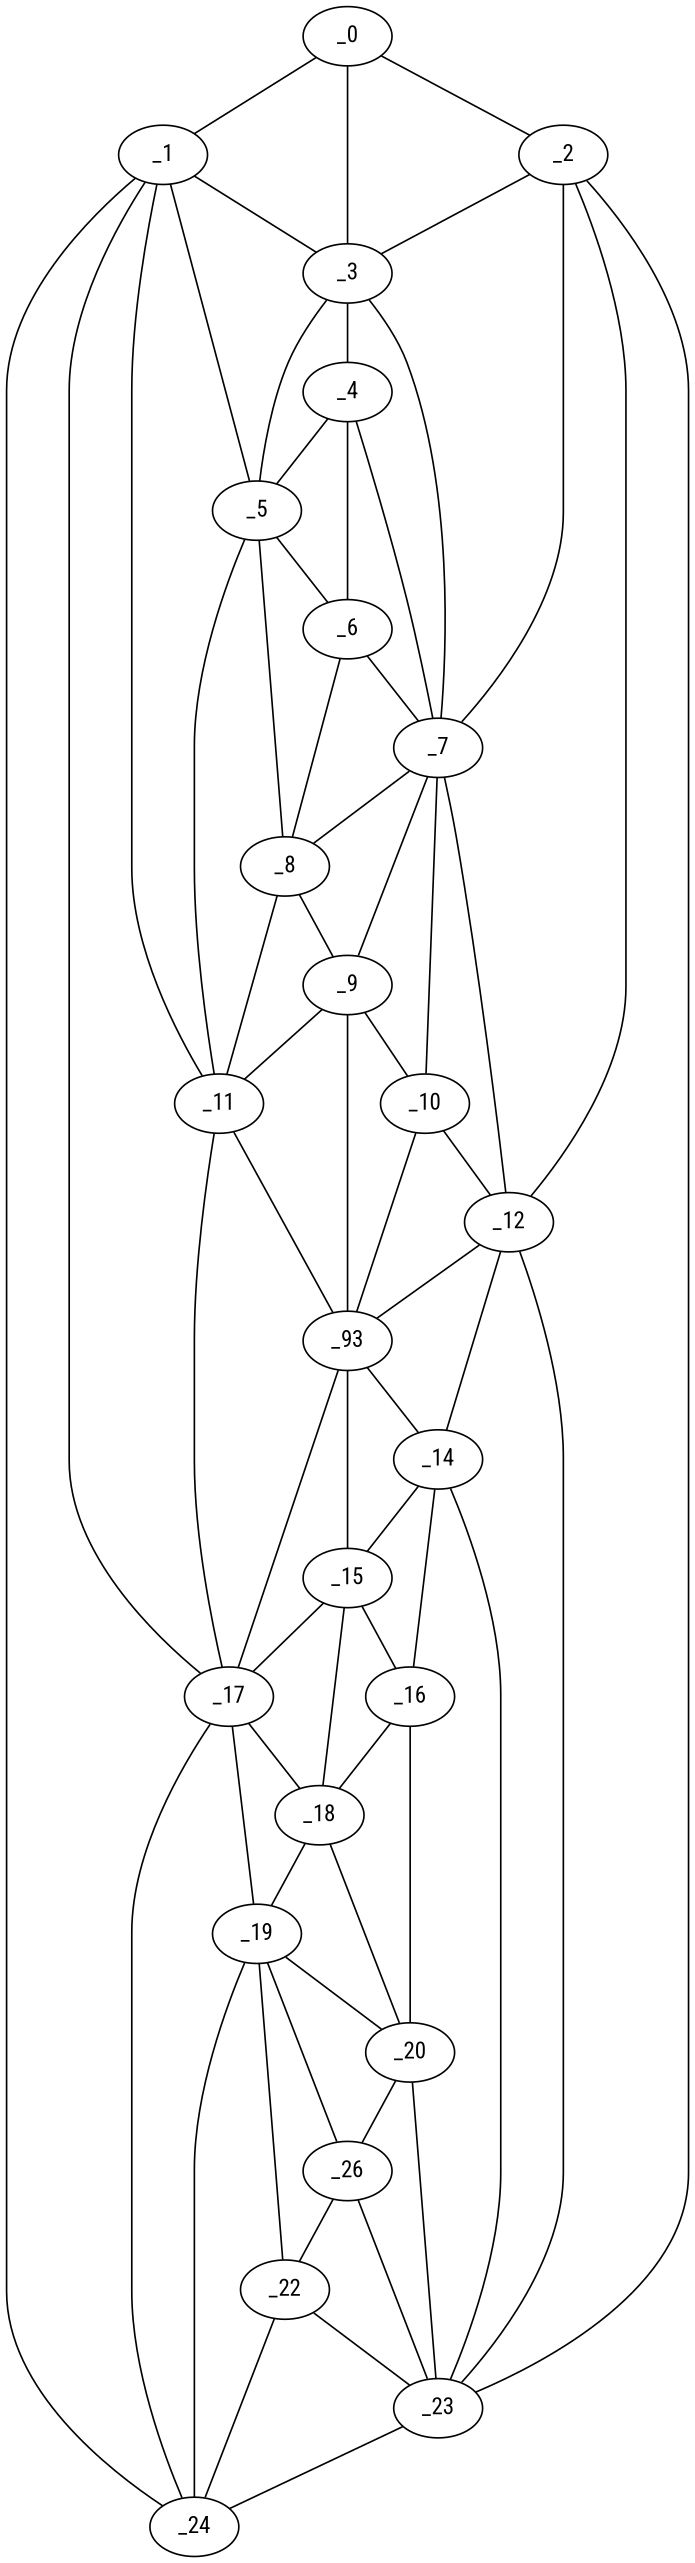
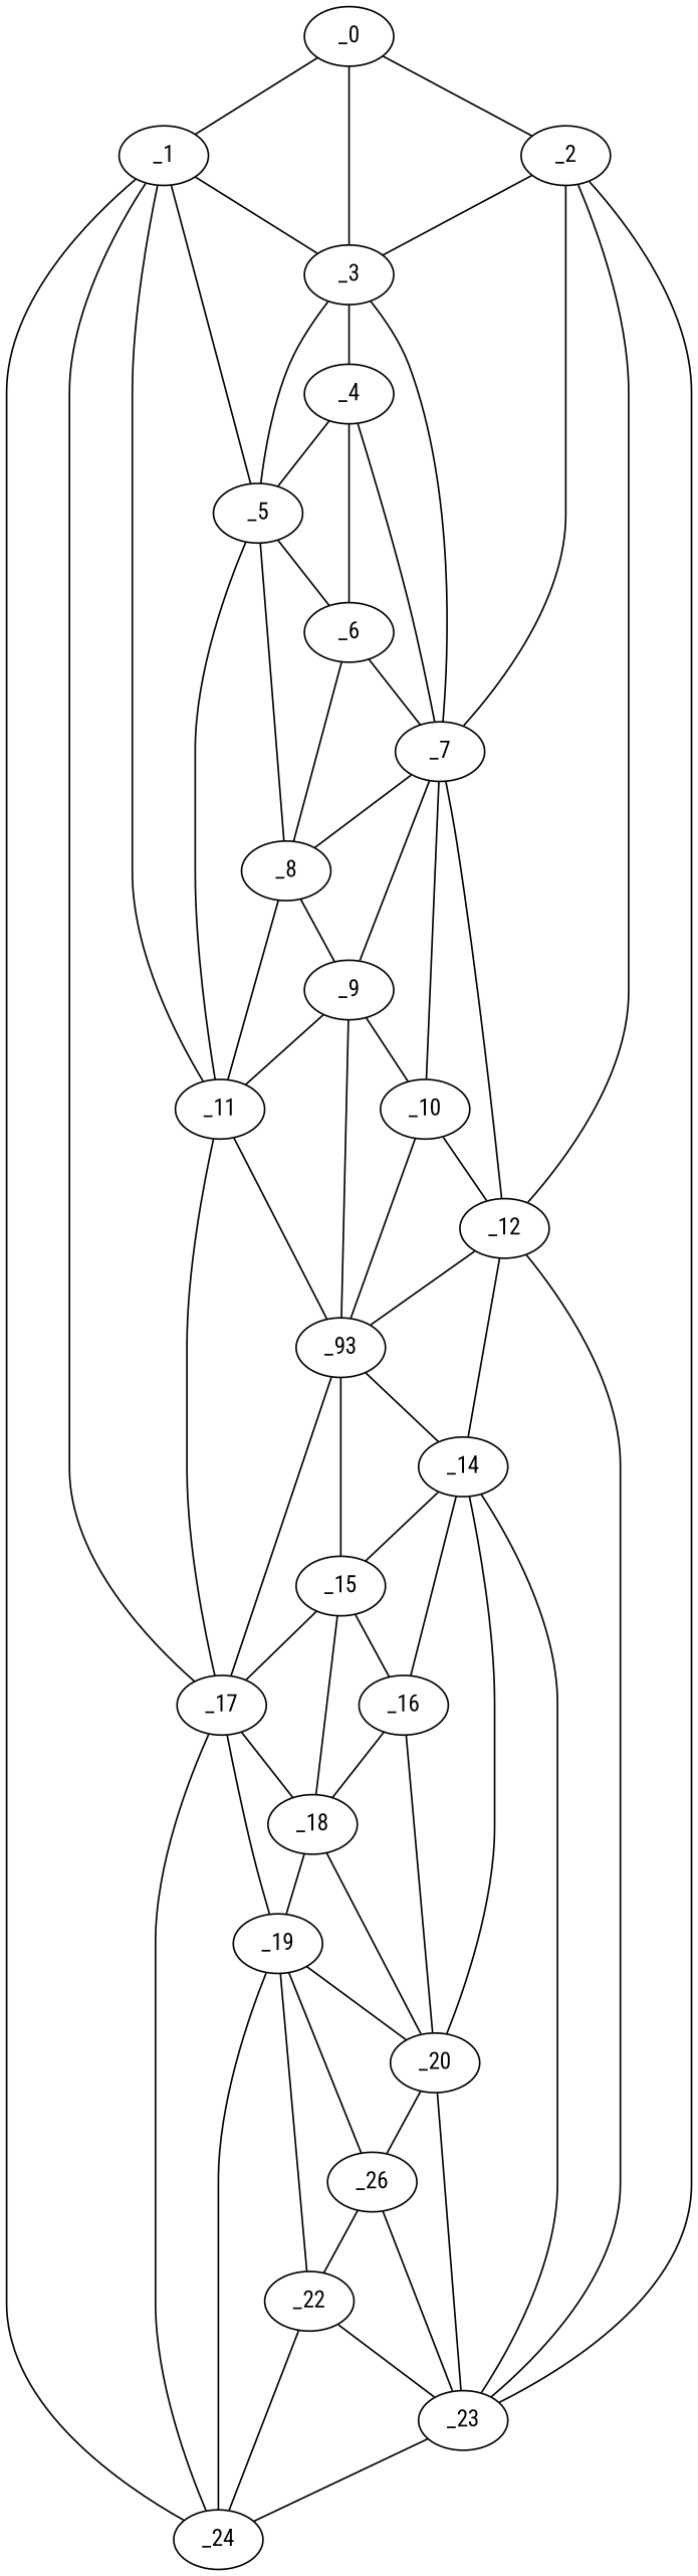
  graph {
    fontname="Roboto Condensed"
    node [fontname="Roboto Condensed" x=5 y=55]
    edge [fontname="Roboto Condensed" valence=2]
    _0 [y=62]
    _1 [y=78]
    _2 [x=6 y=53]
    _3 [x=19]
    _5 [x=35 y=72]
    _11 [x=57 y=72]
    _17 [x=85 y=77]
    _24 [x=126 y=77]
    _7 [x=45 y=53]
    _12 [x=67 y=52]
    _23 [x=125 y=51]
    _4 [x=34 y=56]
    _6 [x=38 y=67]
    _8 [x=45 y=67]
    n15 [label=_93 x=69 y=66]
    _18 [x=87 y=68]
    _19 [x=96 y=73]
    _9 [x=52 y=66]
    _10 [x=55 y=53]
    _14 [x=74 y=52]
    _15 [x=75 y=66]
    _20 [x=100]
    n23 [label=_26 x=108]
    _22 [x=124 y=63]
    _16 [x=85]
    _0 -- _1 [valence=1]
    _0 -- _2 [valence=1]
    _0 -- _3
    _1 -- _3
    _1 -- _5
    _1 -- _11 [valence=1]
    _1 -- _17
    _1 -- _24 [valence=1]
    _2 -- _3
    _2 -- _7
    _2 -- _12
    _2 -- _23 [valence=1]
    _3 -- _5 [valence=1]
    _3 -- _7
    _3 -- _4 [valence=1]
    _5 -- _11 [valence=1]
    _5 -- _6
    _5 -- _8
    _11 -- _17
    _11 -- n15
    _17 -- _24
    _17 -- _18
    _17 -- _19
    _7 -- _12
    _7 -- _8
    _7 -- _9
    _7 -- _10
    _12 -- _23 [valence=1]
    _12 -- n15
    _12 -- _14
    _23 -- _24 [valence=1]
    _4 -- _5
    _4 -- _7
    _4 -- _6 [valence=1]
    _6 -- _7
    _6 -- _8 [valence=1]
    _8 -- _11
    _8 -- _9
    n15 -- _17
    n15 -- _14 [valence=1]
    n15 -- _15
    _18 -- _19 [valence=1]
    _18 -- _20
    _19 -- _24
    _19 -- _20
    _19 -- n23 [valence=1]
    _19 -- _22
    _9 -- _11
    _9 -- n15
    _9 -- _10 [valence=1]
    _10 -- _12 [valence=1]
    _10 -- n15
    _14 -- _23 [valence=1]
    _14 -- _15
+   _14 -- _20
    _14 -- _16
    _15 -- _17 [valence=1]
    _15 -- _18
    _15 -- _16
    _20 -- _23
    _20 -- n23
    n23 -- _23 [valence=1]
    n23 -- _22
    _22 -- _24
    _22 -- _23
    _16 -- _18
    _16 -- _20
  }
